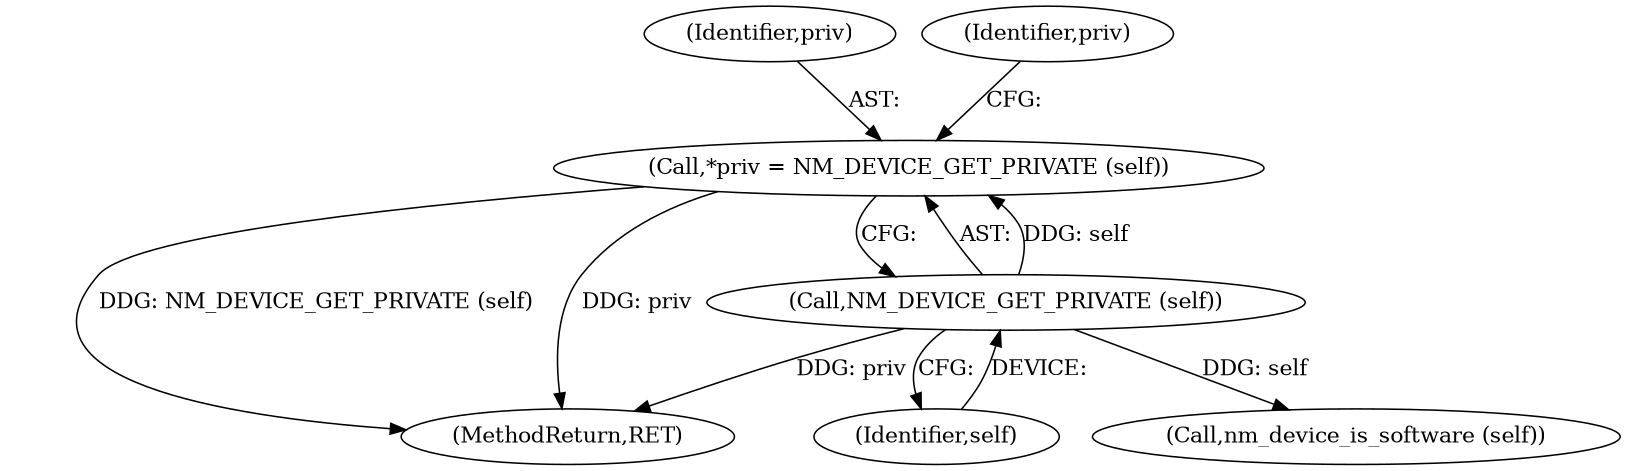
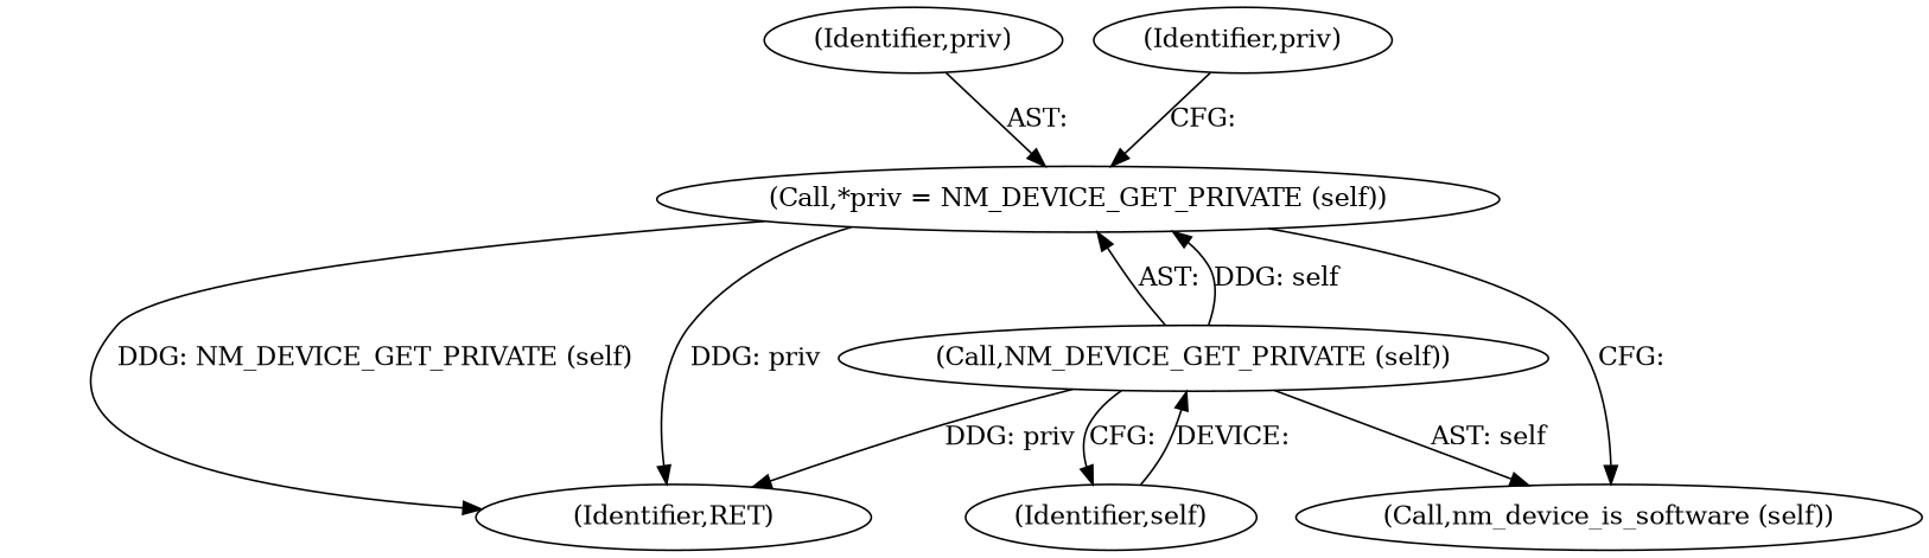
  digraph {
    n1 [label="(Call,*priv = NM_DEVICE_GET_PRIVATE (self))"]
    n2 [label="(Call,NM_DEVICE_GET_PRIVATE (self))"]
-   n3 [label="(MethodReturn,RET)"]
+   n3 [label="(Identifier,RET)"]
    n4 [label="(Call,nm_device_is_software (self))"]
    n5 [label="(Identifier,self)"]
    n6 [label="(Identifier,priv)"]
    n7 [label="(Identifier,priv)"]
-   n1 -> n2 [label="CFG: "]
+   n1 -> n4 [label="CFG: "]
    n1 -> n3 [label="DDG: NM_DEVICE_GET_PRIVATE (self)"]
    n1 -> n3 [label="DDG: priv"]
    n2 -> n1 [label="AST: "]
    n2 -> n1 [label="DDG: self"]
    n2 -> n3 [label="DDG: priv"]
-   n2 -> n4 [label="DDG: self"]
+   n2 -> n4 [label="AST: self"]
    n2 -> n5 [label="CFG: "]
    n5 -> n2 [label="DEVICE: "]
    n6 -> n1 [label="AST: "]
    n7 -> n1 [label="CFG: "]
  }
